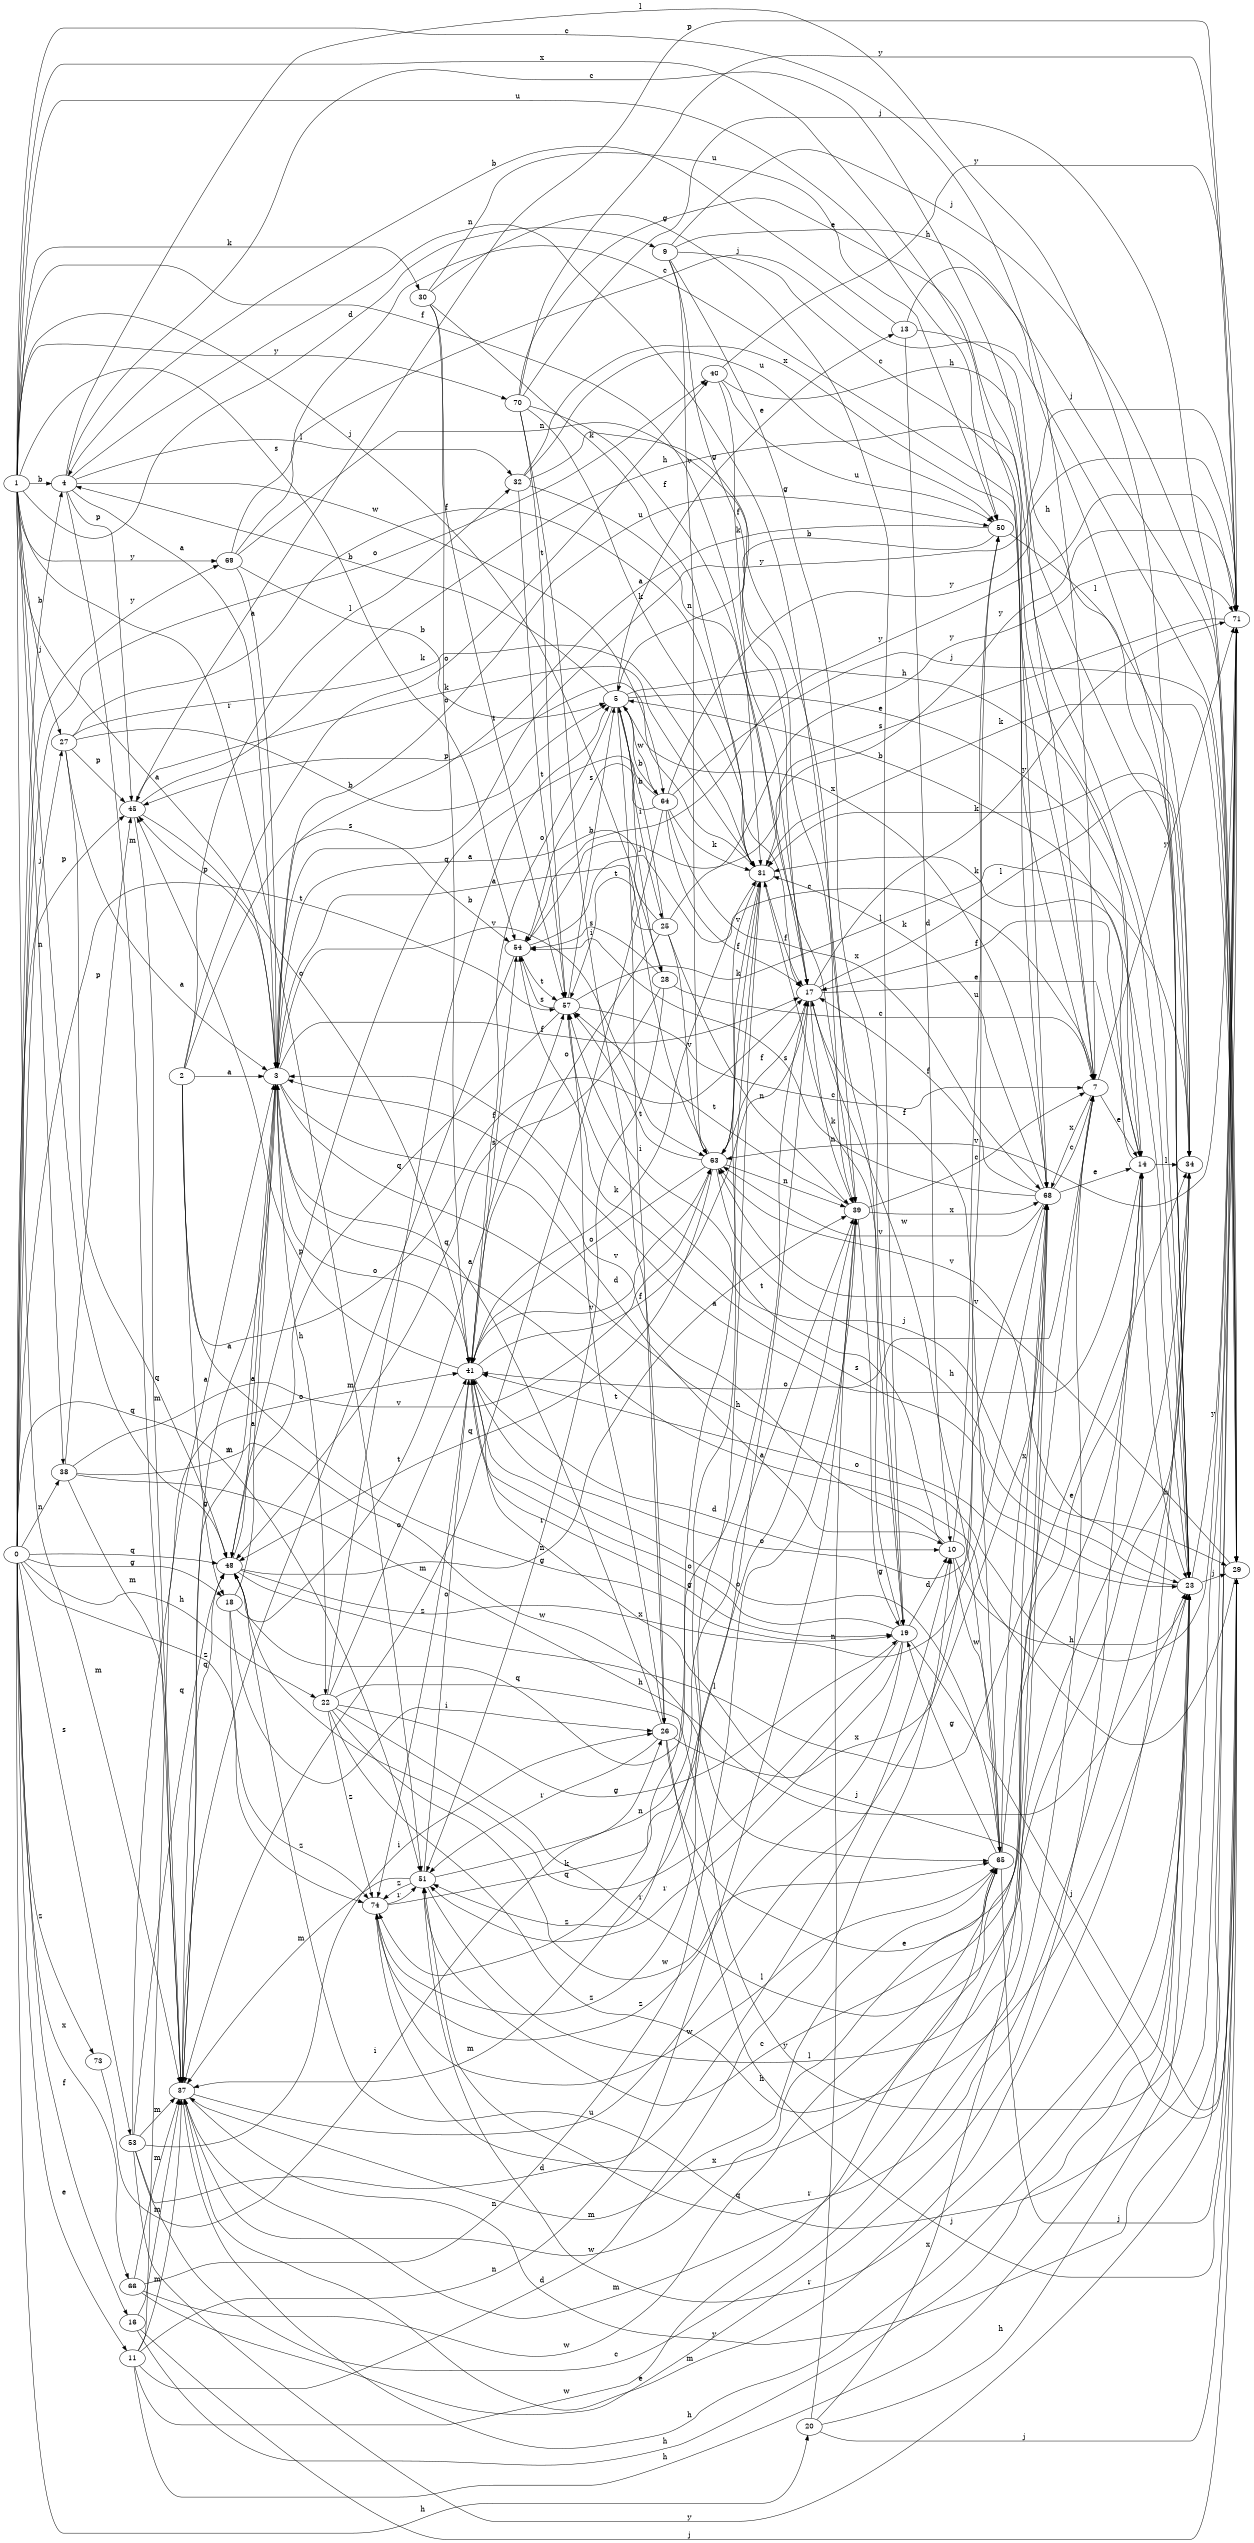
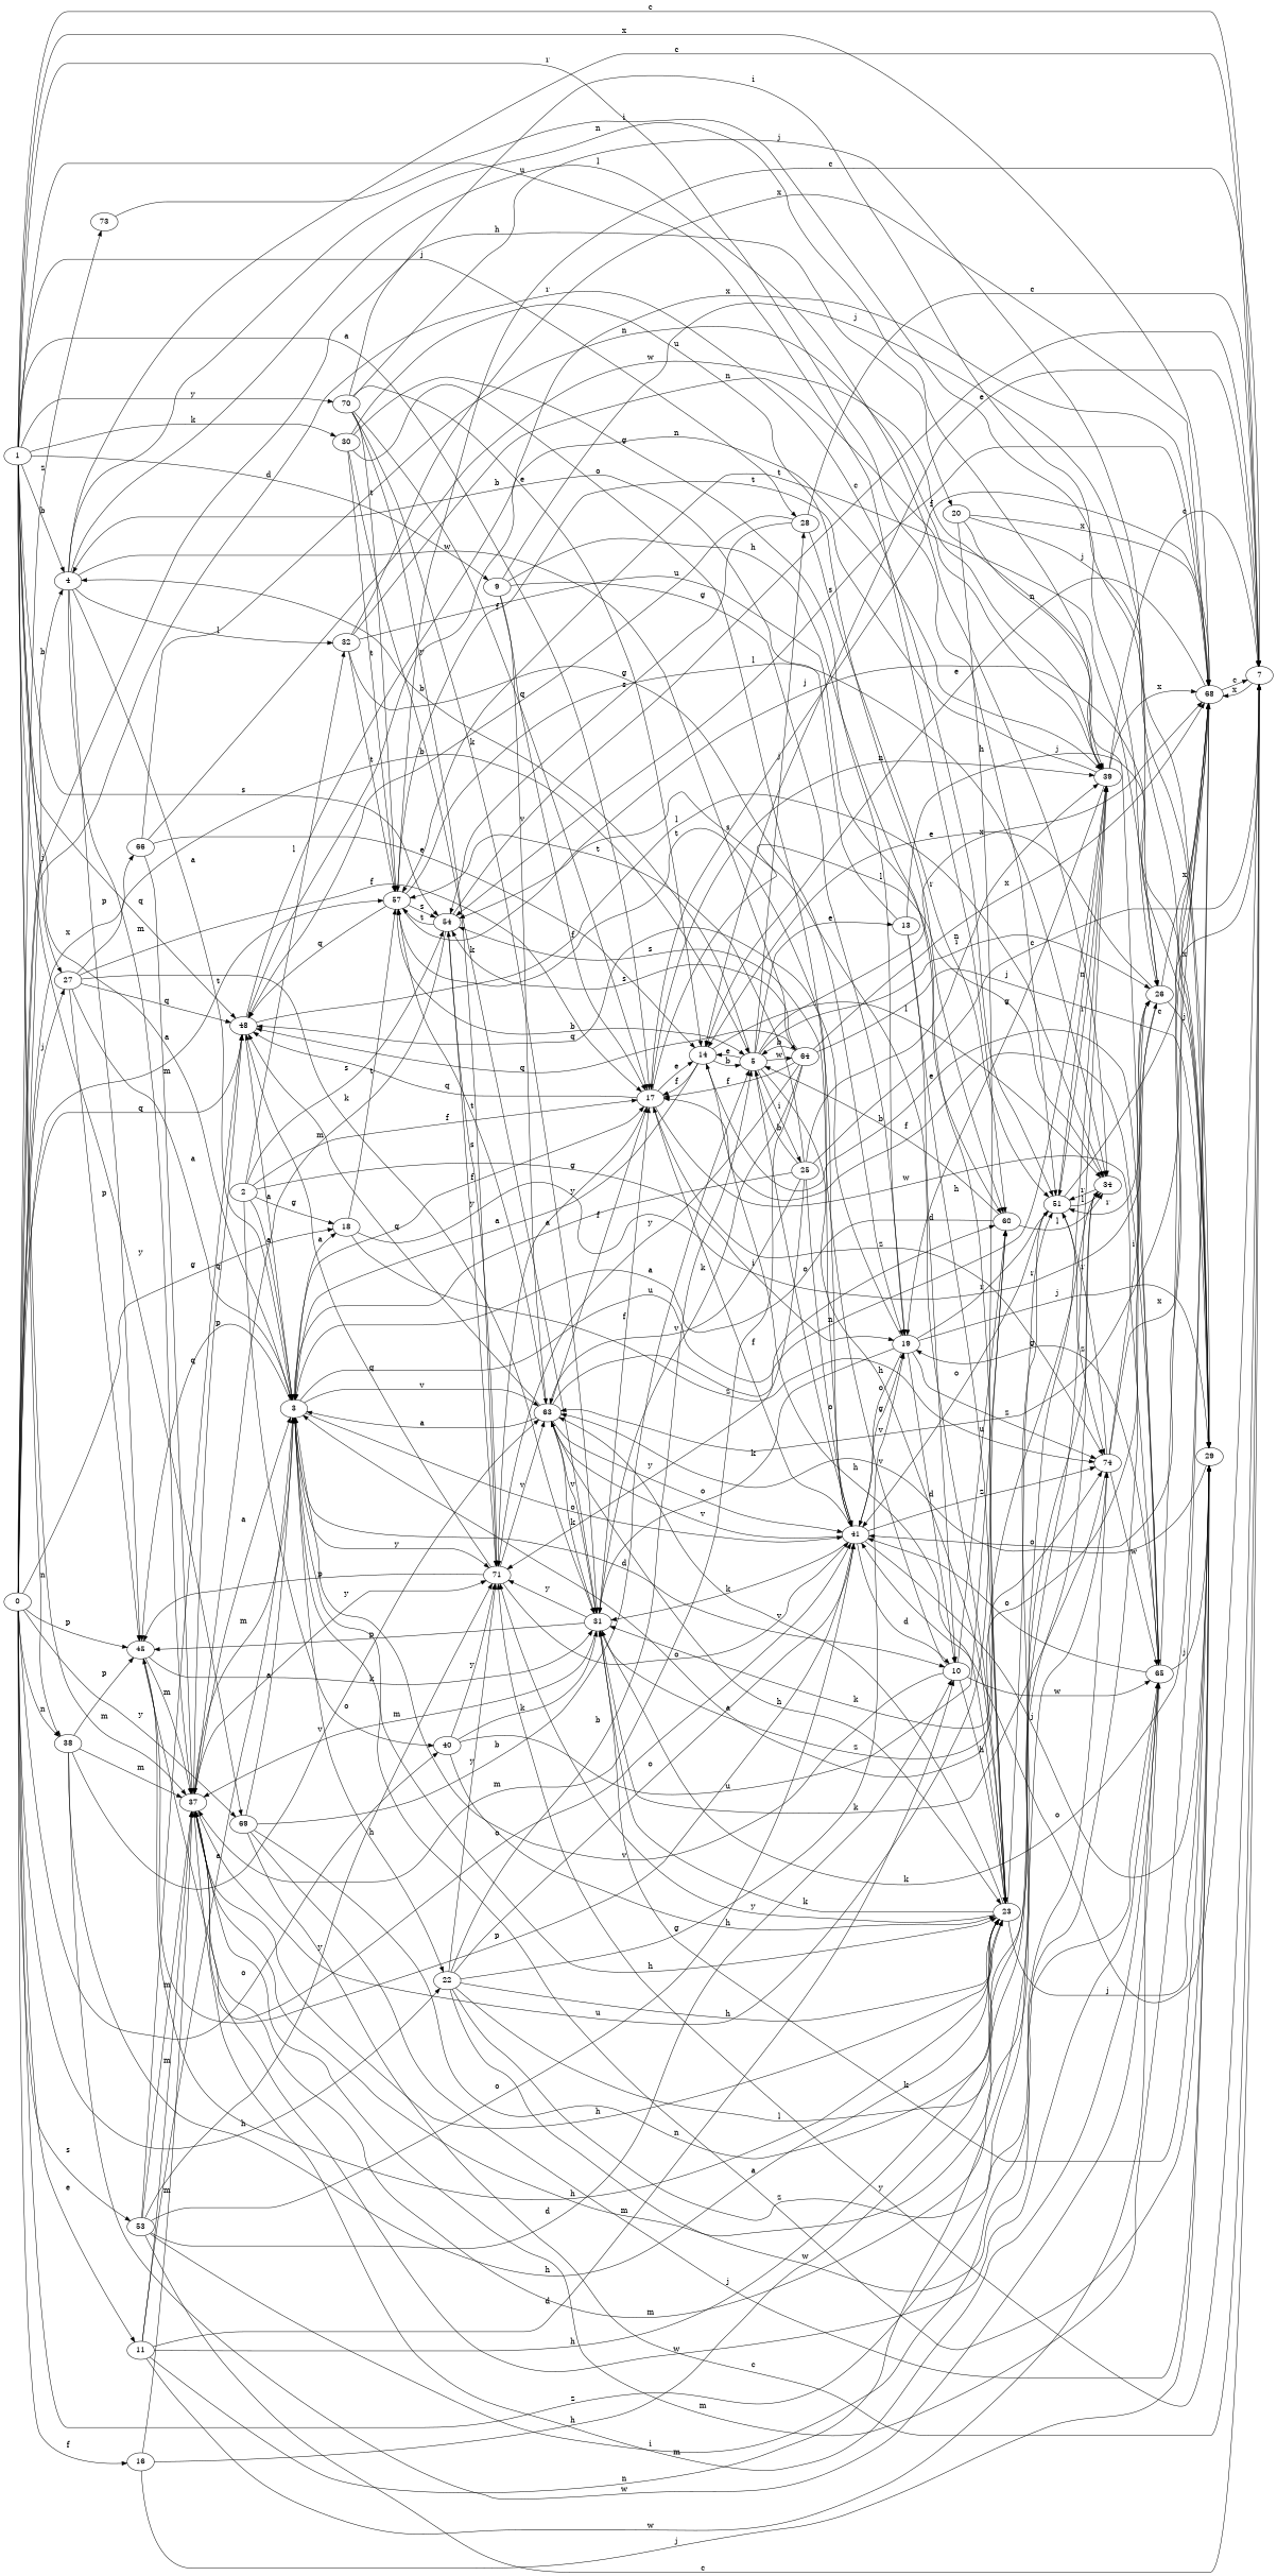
  strict digraph {
    rankdir=LR
    0
    4
    11
    16
    18
    20
    22
    27
    38
    40
    45
    48
    51
    53
    57
    66
    69
    73
    74
    3
    7
    37
    32
    34
    39
    64
    10
    23
    65
    29
    26
    68
    19
    41
    71
    5
    17
    31
    63
-   60 [label=50]
+   60
    54
    14
    1
    9
    28
    30
    70
    2
    13
    25
    0 -> 4 [label=b]
    0 -> 11 [label=e]
    0 -> 16 [label=f]
    0 -> 18 [label=g]
    0 -> 20 [label=h]
    0 -> 22 [label=h]
    0 -> 27 [label=j]
    0 -> 38 [label=n]
    0 -> 40 [label=o]
    0 -> 45 [label=p]
    0 -> 48 [label=q]
    0 -> 51 [label=r]
    0 -> 53 [label=s]
    0 -> 57 [label=t]
    0 -> 66 [label=x]
    0 -> 69 [label=y]
    0 -> 73 [label=z]
    0 -> 74 [label=z]
    4 -> 45 [label=p]
    4 -> 3 [label=a]
    4 -> 7 [label=c]
    4 -> 37 [label=m]
    4 -> 32 [label=l]
    4 -> 34 [label=l]
    4 -> 39 [label=n]
    4 -> 64 [label=w]
    11 -> 3 [label=a]
    11 -> 37 [label=m]
    11 -> 39 [label=n]
    11 -> 10 [label=d]
    11 -> 23 [label=h]
    11 -> 65 [label=w]
    16 -> 37 [label=m]
    16 -> 23 [label=h]
    16 -> 29 [label=j]
    18 -> 57 [label=t]
    18 -> 74 [label=z]
-   18 -> 3 [label=a]
+   3 -> 18 [label=a]
    18 -> 26 [label=i]
    20 -> 39 [label=n]
    20 -> 23 [label=h]
    20 -> 29 [label=j]
    20 -> 68 [label=x]
    22 -> 74 [label=z]
    22 -> 34 [label=l]
    22 -> 23 [label=h]
    22 -> 65 [label=w]
    22 -> 19 [label=g]
    22 -> 41 [label=o]
    22 -> 71 [label=y]
    22 -> 5 [label=b]
    27 -> 45 [label=p]
    27 -> 48 [label=q]
    27 -> 3 [label=a]
    27 -> 5 [label=b]
    27 -> 17 [label=f]
    27 -> 31 [label=k]
    38 -> 45 [label=p]
    38 -> 37 [label=m]
    38 -> 23 [label=h]
    38 -> 65 [label=w]
    38 -> 63 [label=v]
    40 -> 23 [label=h]
    40 -> 71 [label=y]
    40 -> 31 [label=k]
    40 -> 60 [label=u]
    45 -> 37 [label=m]
    45 -> 23 [label=h]
    45 -> 41 [label=o]
    45 -> 31 [label=k]
    48 -> 3 [label=a]
    48 -> 34 [label=l]
    48 -> 39 [label=n]
    48 -> 68 [label=x]
    51 -> 74 [label=z]
    51 -> 7 [label=c]
    51 -> 37 [label=m]
    51 -> 34 [label=l]
    51 -> 39 [label=n]
    51 -> 41 [label=o]
    53 -> 48 [label=q]
    53 -> 7 [label=c]
    53 -> 37 [label=m]
    53 -> 10 [label=d]
    53 -> 26 [label=i]
    53 -> 41 [label=o]
    53 -> 71 [label=y]
    57 -> 48 [label=q]
    57 -> 7 [label=c]
    57 -> 34 [label=l]
    57 -> 29 [label=j]
    57 -> 5 [label=b]
    57 -> 54 [label=s]
    66 -> 37 [label=m]
    66 -> 39 [label=n]
    66 -> 65 [label=w]
    66 -> 14 [label=e]
    69 -> 3 [label=a]
    69 -> 7 [label=c]
    69 -> 39 [label=n]
    69 -> 29 [label=j]
    69 -> 5 [label=b]
    73 -> 26 [label=i]
    74 -> 51 [label=r]
    74 -> 65 [label=w]
+   74 -> 26 [label=i]
    74 -> 68 [label=x]
    74 -> 31 [label=k]
    3 -> 22 [label=h]
    3 -> 45 [label=p]
    3 -> 37 [label=m]
    3 -> 10 [label=d]
    3 -> 23 [label=h]
    3 -> 41 [label=o]
    3 -> 71 [label=y]
    3 -> 17 [label=f]
    3 -> 63 [label=v]
    3 -> 60 [label=u]
    7 -> 68 [label=x]
    7 -> 41 [label=o]
    7 -> 71 [label=y]
    7 -> 14 [label=e]
    37 -> 48 [label=q]
    37 -> 3 [label=a]
    37 -> 23 [label=h]
    37 -> 65 [label=w]
    37 -> 71 [label=y]
    37 -> 60 [label=u]
    32 -> 57 [label=t]
    32 -> 39 [label=n]
    32 -> 68 [label=x]
    32 -> 19 [label=g]
    32 -> 60 [label=u]
    34 -> 51 [label=r]
    34 -> 37 [label=m]
    34 -> 31 [label=k]
    39 -> 51 [label=r]
    39 -> 57 [label=t]
    39 -> 7 [label=c]
    39 -> 68 [label=x]
    39 -> 19 [label=g]
    64 -> 48 [label=q]
    64 -> 37 [label=m]
    64 -> 29 [label=j]
    64 -> 68 [label=x]
    64 -> 71 [label=y]
    64 -> 5 [label=b]
    64 -> 17 [label=f]
    64 -> 31 [label=k]
    64 -> 54 [label=s]
    10 -> 57 [label=t]
    10 -> 3 [label=v]
    10 -> 23 [label=h]
    10 -> 65 [label=w]
    10 -> 60 [label=u]
    23 -> 51 [label=r]
    23 -> 29 [label=j]
    23 -> 71 [label=y]
    23 -> 31 [label=k]
    23 -> 63 [label=v]
    23 -> 54 [label=s]
    65 -> 37 [label=m]
    65 -> 29 [label=j]
    65 -> 68 [label=x]
    65 -> 19 [label=g]
    65 -> 41 [label=o]
    65 -> 17 [label=f]
    65 -> 14 [label=e]
    29 -> 3 [label=a]
    29 -> 31 [label=k]
    29 -> 63 [label=v]
    26 -> 51 [label=r]
    26 -> 57 [label=t]
    26 -> 3 [label=a]
    26 -> 29 [label=j]
    26 -> 68 [label=x]
    26 -> 14 [label=e]
    68 -> 7 [label=c]
    68 -> 37 [label=m]
    68 -> 41 [label=o]
    68 -> 17 [label=f]
    68 -> 31 [label=k]
    68 -> 63 [label=v]
    68 -> 54 [label=s]
    68 -> 14 [label=e]
    19 -> 48 [label=q]
    19 -> 51 [label=r]
    19 -> 74 [label=z]
    19 -> 10 [label=d]
    19 -> 29 [label=j]
    19 -> 41 [label=o]
    19 -> 31 [label=k]
    41 -> 45 [label=p]
    41 -> 74 [label=z]
    41 -> 10 [label=d]
    41 -> 29 [label=j]
    41 -> 19 [label=g]
    41 -> 17 [label=f]
    41 -> 31 [label=k]
    41 -> 63 [label=v]
    41 -> 54 [label=s]
    71 -> 45 [label=p]
    71 -> 48 [label=q]
    71 -> 41 [label=o]
    71 -> 63 [label=v]
    71 -> 54 [label=s]
    5 -> 4 [label=b]
    5 -> 64 [label=w]
    5 -> 23 [label=h]
    5 -> 26 [label=i]
    5 -> 68 [label=x]
    5 -> 41 [label=o]
    5 -> 14 [label=e]
    5 -> 28 [label=j]
    5 -> 13 [label=e]
    5 -> 25 [label=i]
    17 -> 48 [label=q]
    17 -> 74 [label=z]
    17 -> 34 [label=l]
    17 -> 39 [label=n]
    17 -> 65 [label=w]
    17 -> 71 [label=y]
    17 -> 14 [label=e]
    31 -> 45 [label=p]
    31 -> 74 [label=z]
    31 -> 37 [label=m]
    31 -> 71 [label=y]
    31 -> 17 [label=f]
    31 -> 63 [label=v]
    63 -> 48 [label=q]
    63 -> 57 [label=t]
    63 -> 3 [label=a]
    63 -> 39 [label=n]
    63 -> 23 [label=h]
    63 -> 41 [label=o]
    63 -> 17 [label=f]
    63 -> 31 [label=k]
    60 -> 3 [label=a]
    60 -> 34 [label=l]
    60 -> 5 [label=b]
    54 -> 57 [label=t]
    54 -> 7 [label=c]
    54 -> 37 [label=m]
    54 -> 71 [label=y]
    14 -> 3 [label=a]
    14 -> 34 [label=l]
    14 -> 23 [label=h]
    14 -> 5 [label=b]
    14 -> 17 [label=f]
    1 -> 4 [label=b]
    1 -> 27 [label=j]
    1 -> 38 [label=n]
    1 -> 48 [label=q]
    1 -> 51 [label=r]
    1 -> 69 [label=y]
    1 -> 3 [label=a]
    1 -> 7 [label=c]
    1 -> 37 [label=m]
    1 -> 68 [label=x]
-   1 -> 17 [label=f]
+   1 -> 17 [label=a]
    1 -> 60 [label=u]
    1 -> 54 [label=s]
    1 -> 9 [label=d]
    1 -> 28 [label=j]
    1 -> 30 [label=k]
    1 -> 70 [label=y]
-   9 -> 7 [label=c]
+   25 -> 7 [label=c]
    9 -> 23 [label=h]
    9 -> 29 [label=j]
    9 -> 19 [label=g]
    9 -> 17 [label=f]
    9 -> 63 [label=v]
    28 -> 48 [label=q]
    28 -> 51 [label=r]
    28 -> 7 [label=c]
    28 -> 54 [label=s]
    30 -> 57 [label=t]
    30 -> 19 [label=g]
    30 -> 41 [label=o]
    30 -> 31 [label=k]
    30 -> 60 [label=u]
    70 -> 57 [label=t]
    70 -> 29 [label=j]
    70 -> 26 [label=i]
    70 -> 71 [label=y]
    70 -> 17 [label=f]
    70 -> 31 [label=k]
    70 -> 14 [label=e]
    2 -> 18 [label=g]
    2 -> 40 [label=o]
    2 -> 3 [label=a]
    2 -> 32 [label=l]
    2 -> 19 [label=g]
    2 -> 17 [label=f]
    2 -> 54 [label=s]
    13 -> 4 [label=b]
    13 -> 10 [label=d]
    13 -> 23 [label=h]
    13 -> 29 [label=j]
    25 -> 57 [label=t]
    25 -> 3 [label=a]
    25 -> 39 [label=n]
    25 -> 41 [label=o]
    25 -> 71 [label=y]
    25 -> 5 [label=b]
    25 -> 63 [label=v]
  }
